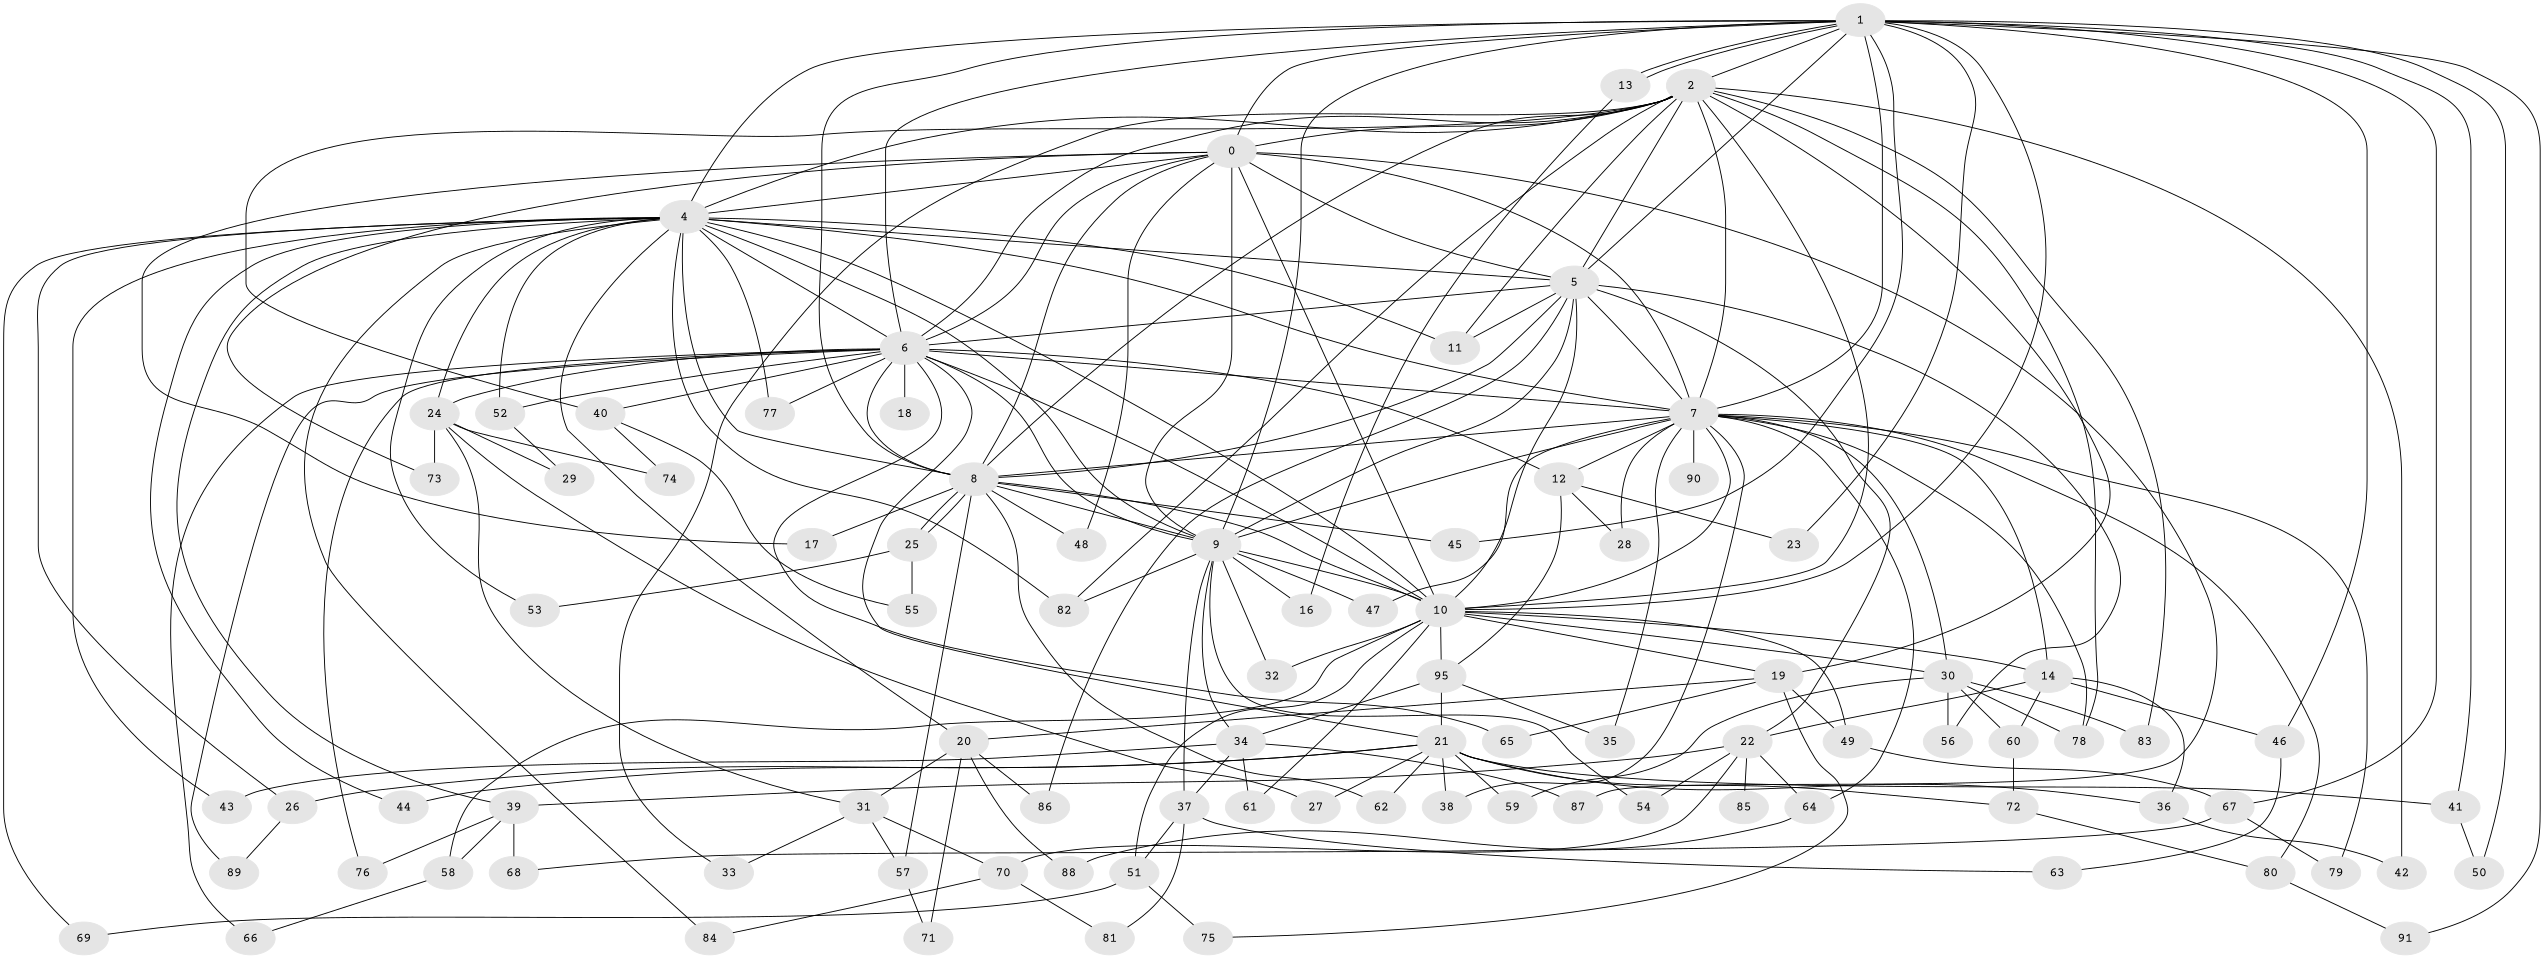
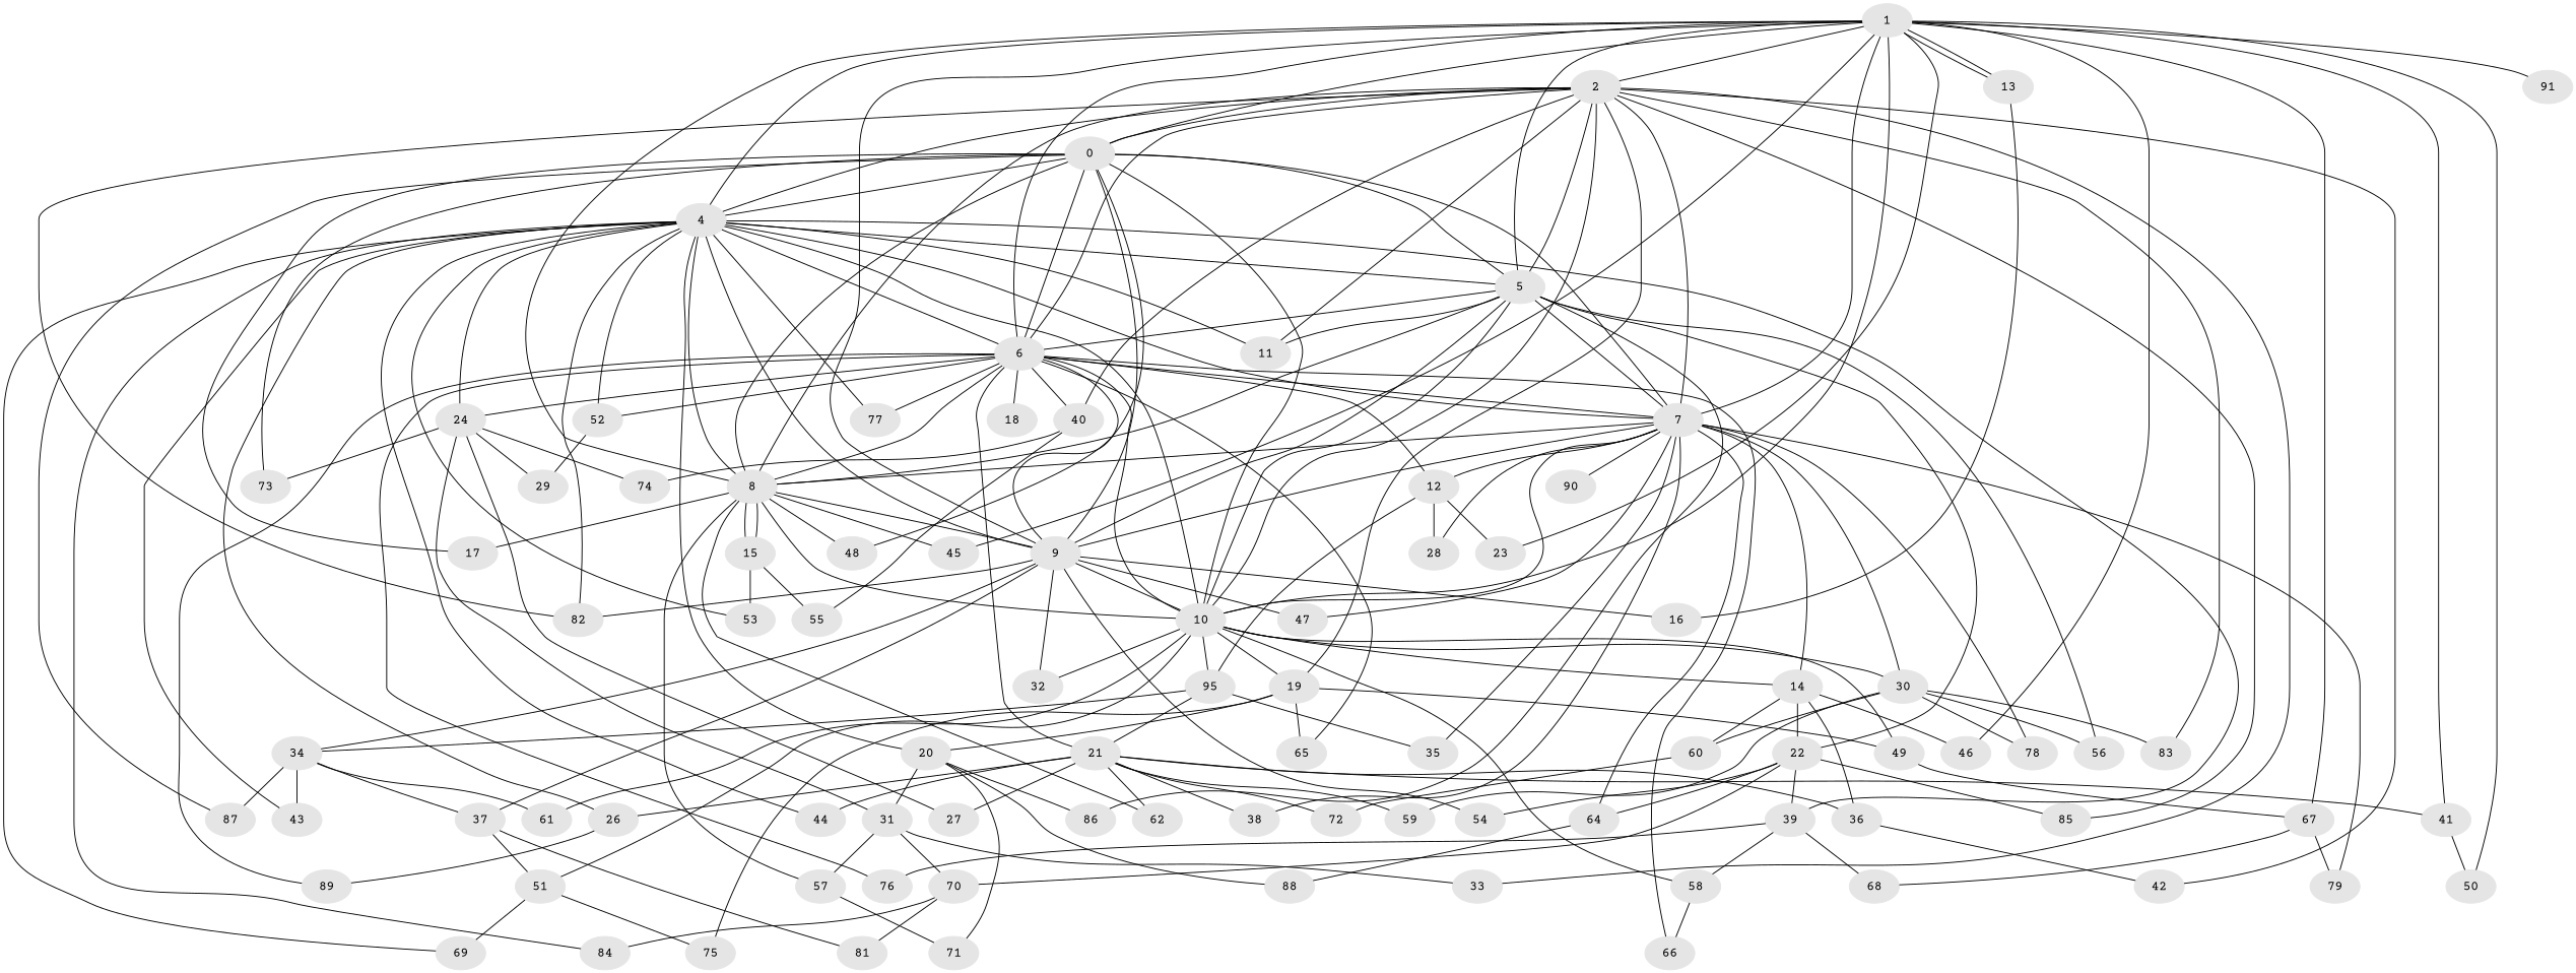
  graph {
    fontname="Courier Prime"
    node [color=gray90 fontname="Courier Prime" style=filled]
    edge [fontname="Courier Prime"]
    1
    2
    n3 [label=0]
    4
    5
    6
    7
    8
    9
    10
    13
    23
    41
    45
    46
    50
    67
    91
    11
    19
    33
    40
    42
    83
    85
    82
    17
    48
    73
    87
    20
    24
    26
    39
    43
    44
    52
    53
    69
    77
    84
    22
    56
    86
    12
    18
    21
    65
    66
    76
    89
    90
    14
    28
    30
    35
    38
    47
    64
    78
    79
-   80
-   25
+   25 [label=15]
    57
    62
    16
    32
    34
    37
    54
    n71 [label=95]
    49
    51
    58
    61
-   63
    68
    75
    74
    55
    31
    71
    88
    29
    27
    70
    36
    59
    72
    60
    81
    1 -- 2
    1 -- n3
    1 -- 4
    1 -- 5
    1 -- 6
    1 -- 7
    1 -- 8
    1 -- 9
    1 -- 10
    1 -- 13
    1 -- 13
    1 -- 23
    1 -- 41
    1 -- 45
    1 -- 46
    1 -- 50
    1 -- 67
    1 -- 91
    2 -- n3
    2 -- 4
    2 -- 5
    2 -- 6
    2 -- 7
    2 -- 8
    2 -- 10
    2 -- 11
    2 -- 19
    2 -- 33
    2 -- 40
    2 -- 42
    2 -- 83
-   2 -- 78
+   2 -- 85
    2 -- 82
    n3 -- 4
    n3 -- 5
    n3 -- 6
    n3 -- 7
    n3 -- 8
    n3 -- 9
    n3 -- 10
    n3 -- 17
    n3 -- 48
    n3 -- 73
    n3 -- 87
    4 -- 5
    4 -- 6
    4 -- 7
    4 -- 8
    4 -- 9
    4 -- 10
    4 -- 11
    4 -- 82
    4 -- 20
    4 -- 24
    4 -- 26
    4 -- 39
    4 -- 43
    4 -- 44
    4 -- 52
    4 -- 53
    4 -- 69
    4 -- 77
    4 -- 84
    5 -- 6
    5 -- 7
    5 -- 8
    5 -- 9
    5 -- 10
    5 -- 11
    5 -- 22
    5 -- 56
    5 -- 86
    6 -- 7
    6 -- 8
    6 -- 9
    6 -- 10
    6 -- 40
    6 -- 24
    6 -- 52
    6 -- 77
    6 -- 12
    6 -- 18
    6 -- 21
    6 -- 65
    6 -- 66
    6 -- 76
    6 -- 89
    7 -- 8
    7 -- 9
    7 -- 10
    7 -- 12
    7 -- 90
    7 -- 14
    7 -- 28
    7 -- 30
    7 -- 35
    7 -- 38
    7 -- 47
    7 -- 64
    7 -- 78
    7 -- 79
-   7 -- 80
    8 -- 9
    8 -- 10
    8 -- 45
    8 -- 17
    8 -- 48
    8 -- 25
    8 -- 25
    8 -- 57
    8 -- 62
    9 -- 10
    9 -- 82
    9 -- 47
    9 -- 16
    9 -- 32
    9 -- 34
    9 -- 37
    9 -- 54
    10 -- 19
    10 -- 14
    10 -- 30
    10 -- 32
    10 -- n71
    10 -- 49
    10 -- 51
    10 -- 58
    10 -- 61
    13 -- 16
    41 -- 50
-   46 -- 63
    67 -- 79
    67 -- 68
    19 -- 20
    19 -- 65
    19 -- 49
    19 -- 75
    40 -- 74
    40 -- 55
    20 -- 86
    20 -- 31
    20 -- 71
    20 -- 88
    24 -- 73
    24 -- 74
    24 -- 31
    24 -- 29
    24 -- 27
    26 -- 89
    39 -- 76
    39 -- 58
    39 -- 68
    52 -- 29
    22 -- 85
    22 -- 39
    22 -- 64
    22 -- 54
    22 -- 70
    12 -- 23
    12 -- 28
    12 -- n71
    21 -- 41
    21 -- 26
    21 -- 44
    21 -- 38
    21 -- 62
    21 -- 27
    21 -- 36
    21 -- 59
    21 -- 72
    14 -- 46
    14 -- 22
    14 -- 36
    14 -- 60
    30 -- 83
    30 -- 56
    30 -- 78
    30 -- 59
    30 -- 60
    64 -- 88
-   80 -- 91
    25 -- 53
    25 -- 55
    57 -- 71
    34 -- 87
    34 -- 43
    34 -- 37
    34 -- 61
    37 -- 51
-   37 -- 63
    37 -- 81
    n71 -- 21
    n71 -- 35
    n71 -- 34
    49 -- 67
    51 -- 69
    51 -- 75
    58 -- 66
    31 -- 33
    31 -- 57
    31 -- 70
    70 -- 84
    70 -- 81
    36 -- 42
-   72 -- 80
    60 -- 72
  }
